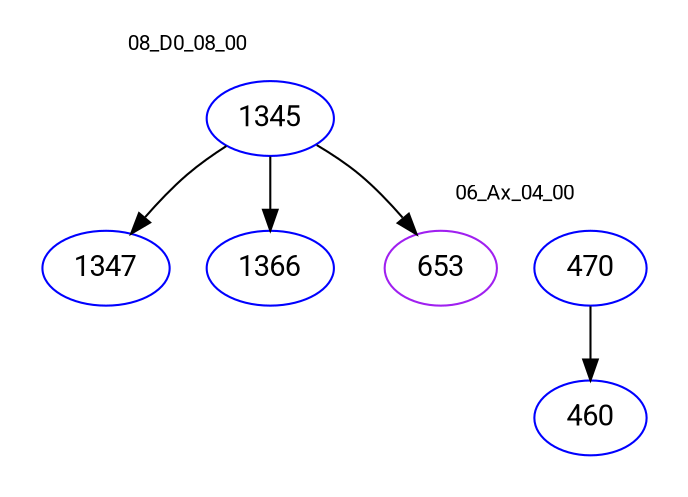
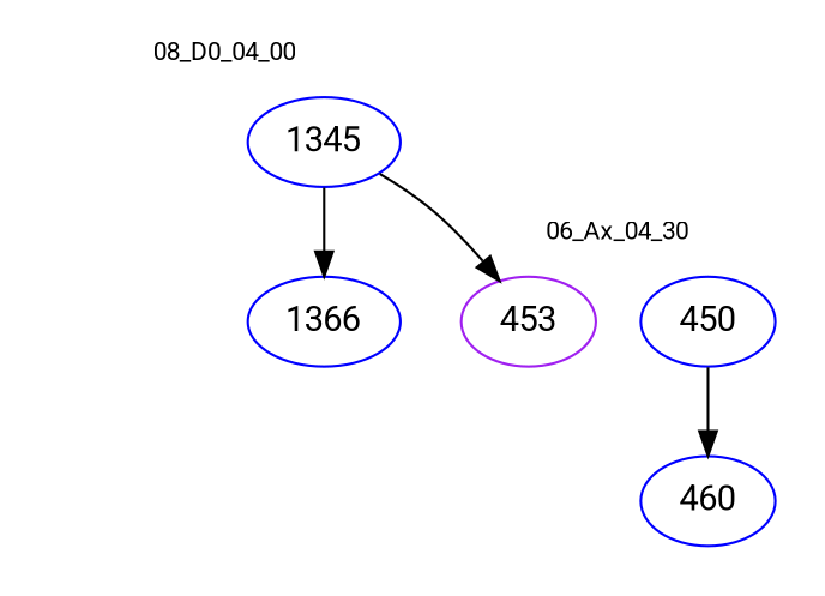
  digraph {
    fontname=Roboto
    node [color=blue fontname=Roboto]
    edge [color=black fontname=Roboto]
-   n1 [label=470]
+   n1 [label=450]
    n2 [label=460]
-   n3 [color=purple label=653]
+   n3 [color=purple label=453]
    n4 [label=1345]
-   n5 [label=1347]
    n6 [label=1366]
    subgraph cluster_1 {
      color=white
      fontsize=10
-     label="06_Ax_04_00"
+     label="06_Ax_04_30"
      n1
      n2
      n3
    }
    subgraph cluster_2 {
      color=white
      fontsize=10
-     label="08_D0_08_00"
+     label="08_D0_04_00"
      n4
-     n5
      n6
    }
    n1 -> n2
    n4 -> n3
-   n4 -> n5
    n4 -> n6
  }
